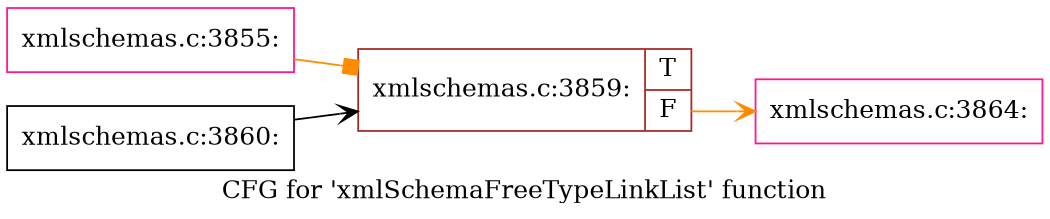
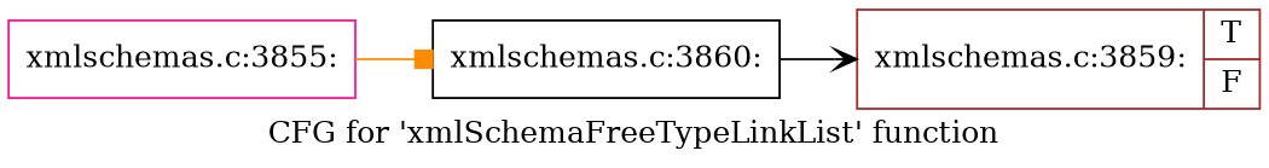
  digraph {
    label="CFG for 'xmlSchemaFreeTypeLinkList' function"
    rankdir=LR
    node [color=deeppink shape=record]
    edge [arrowhead=vee color=darkorange style=solid]
    n1 [label="{xmlschemas.c:3855:}"]
    n2 [color=brown label="{xmlschemas.c:3859:|{<s0>T|<s1>F}}"]
-   n3 [label="{xmlschemas.c:3864:}"]
    n4 [color=black label="{xmlschemas.c:3860:}"]
-   n1 -> n2 [arrowhead=box]
-   n2 -> n3 [tailport=s1]
+   n1 -> n4 [arrowhead=box]
    n4 -> n2 [color=black]
  }
